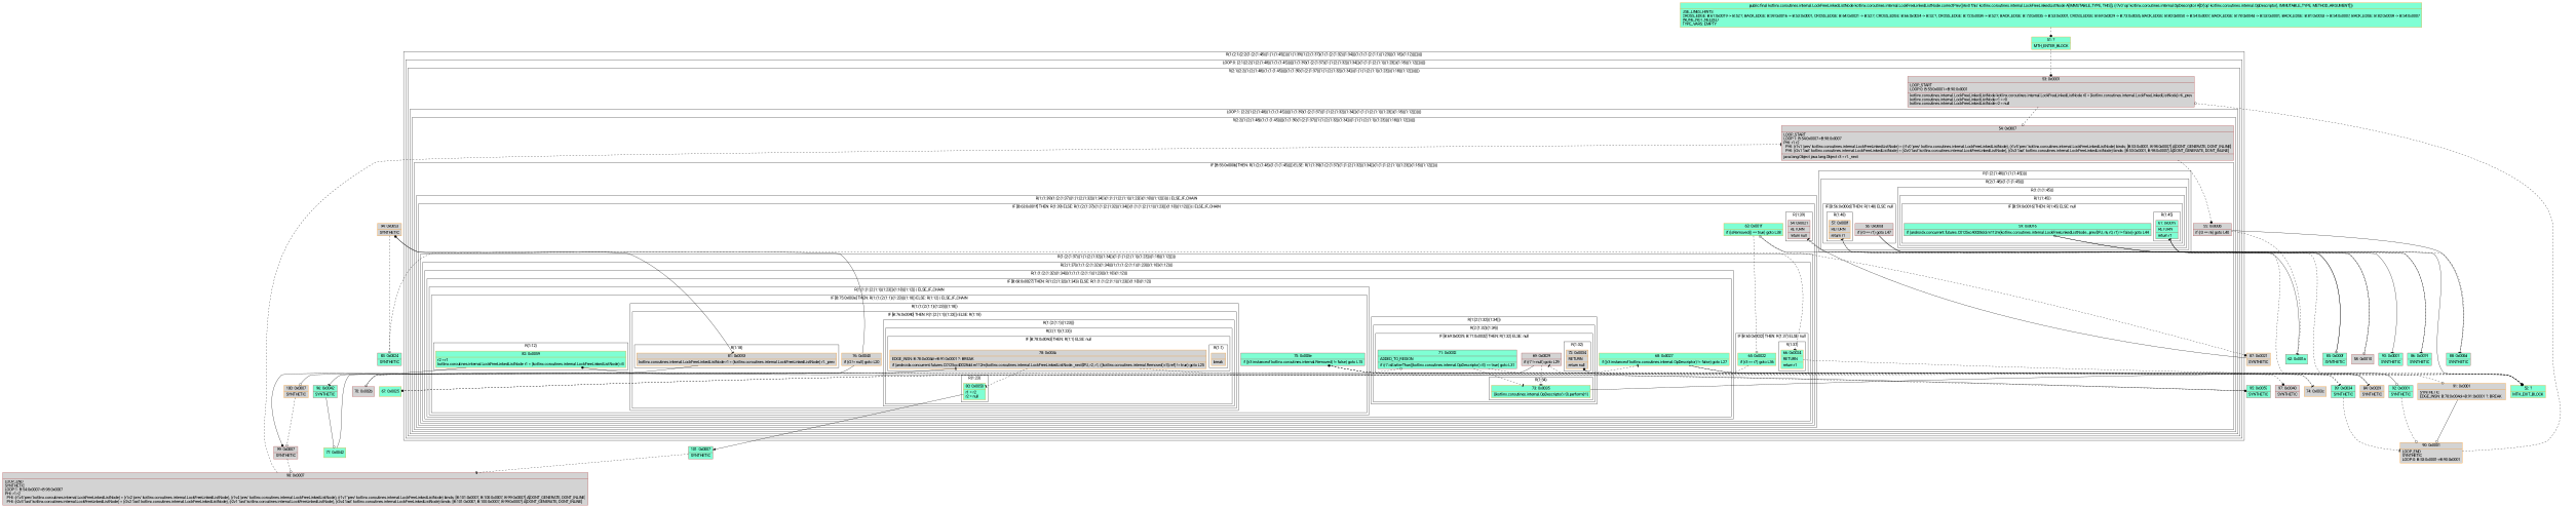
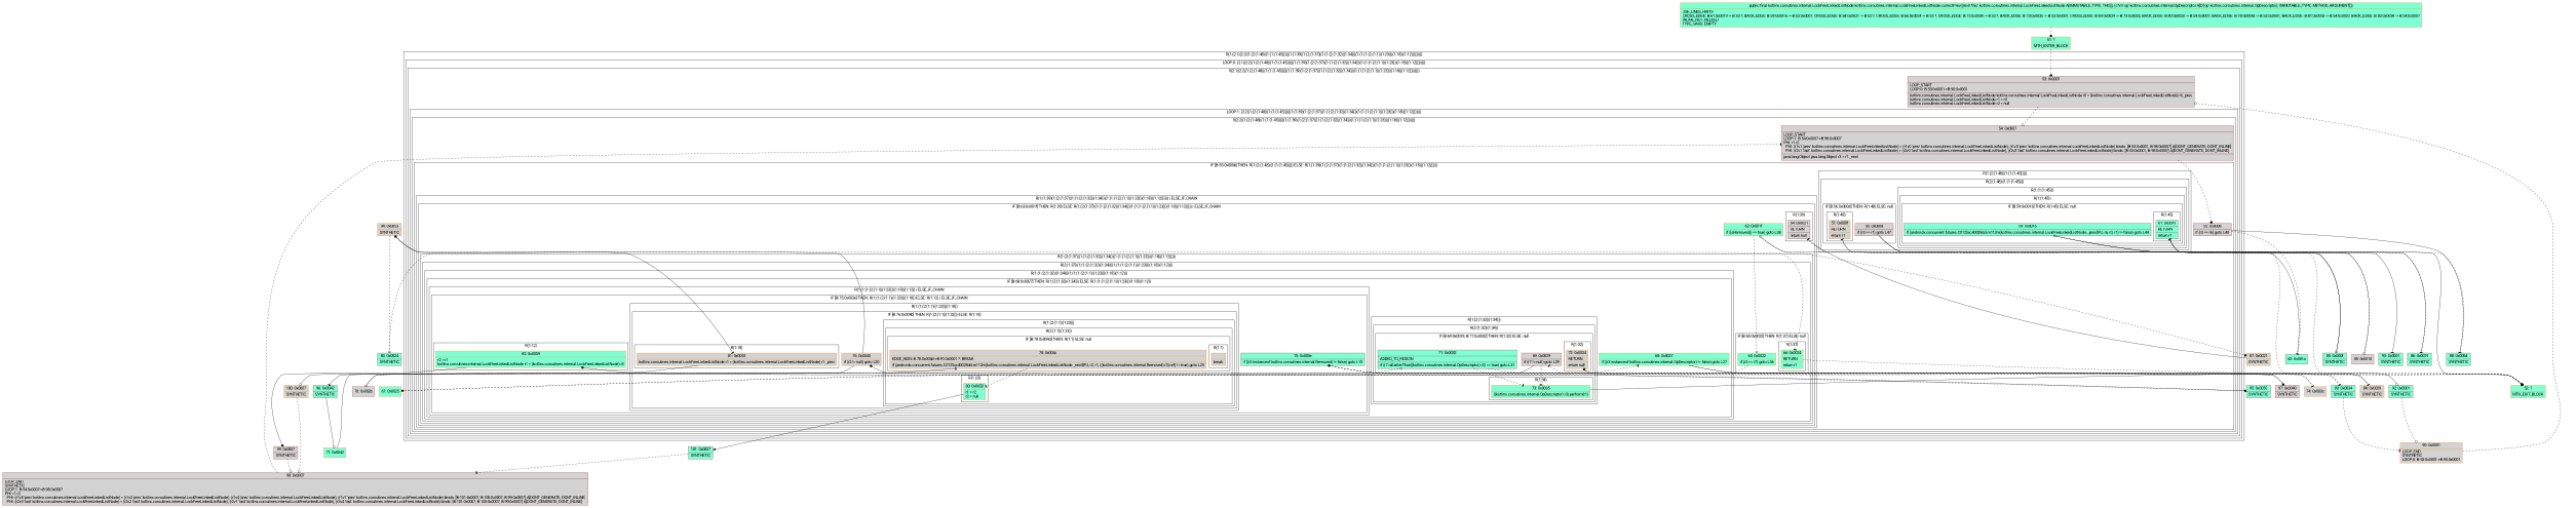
  digraph {
    fontname=Roboto
    node [color=brown fillcolor=aquamarine fontname=Roboto shape=record style=filled]
    edge [arrowhead=tee fontname=Roboto style=dashed]
    n1 [color=darkorange fillcolor=lightgrey label="{57\:\ 0x000f|RETURN\l|return r1\l}"]
    n2 [fillcolor=lightgrey label="{56\:\ 0x000d|if (r0 == r1) goto L47\l}"]
    n3 [label="{61\:\ 0x0019|RETURN\l|return r1\l}"]
    n4 [label="{59\:\ 0x0016|if (androidx.concurrent.futures.C0125xc40028dd.m112m(kotlinx.coroutines.internal.LockFreeLinkedListNode._prev$FU, r6, r0, r1) != false) goto L44\l}"]
    n5 [fillcolor=lightgrey label="{64\:\ 0x0021|RETURN\l|return null\l}"]
    n6 [color=darkorange label="{66\:\ 0x0024|RETURN\l|return r1\l}"]
    n7 [color=darkorange label="{65\:\ 0x0022|if (r3 == r7) goto L36\l}"]
    n8 [color=darkorange fillcolor=lightgrey label="{72\:\ 0x0034|RETURN\l|return null\l}"]
    n9 [fillcolor=lightgrey label="{69\:\ 0x0029|if (r7 != null) goto L29\l}"]
    n10 [label="{71\:\ 0x0032|ADDED_TO_REGION\l|if (r7.isEarlierThan((kotlinx.coroutines.internal.OpDescriptor) r3) == true) goto L31\l}"]
    n11 [color=darkorange label="{73\:\ 0x0035|((kotlinx.coroutines.internal.OpDescriptor) r3).perform(r1)\l}"]
    n12 [color=darkorange fillcolor=lightgrey label="{|break\l}"]
    n13 [color=darkorange fillcolor=lightgrey label="{78\:\ 0x004d|EDGE_INSN: B:78:0x004d\-\>B:91:0x0001 ?: BREAK  \l|if (androidx.concurrent.futures.C0125xc40028dd.m112m(kotlinx.coroutines.internal.LockFreeLinkedListNode._next$FU, r2, r1, ((kotlinx.coroutines.internal.Removed) r3).ref) != true) goto L25\l}"]
    n14 [color=darkorange label="{80\:\ 0x0050|r1 = r2\lr2 = null\l}"]
    n15 [color=darkorange fillcolor=lightgrey label="{81\:\ 0x0053|kotlinx.coroutines.internal.LockFreeLinkedListNode r1 = (kotlinx.coroutines.internal.LockFreeLinkedListNode) r1._prev\l}"]
    n16 [color=darkorange fillcolor=lightgrey label="{76\:\ 0x0040|if (r2 != null) goto L20\l}"]
    n17 [color=darkorange label="{82\:\ 0x0059|r2 = r1\lkotlinx.coroutines.internal.LockFreeLinkedListNode r1 = (kotlinx.coroutines.internal.LockFreeLinkedListNode) r3\l}"]
    n18 [label="{75\:\ 0x003e|if ((r3 instanceof kotlinx.coroutines.internal.Removed) != false) goto L15\l}"]
    n19 [color=darkorange label="{68\:\ 0x0027|if ((r3 instanceof kotlinx.coroutines.internal.OpDescriptor) != false) goto L27\l}"]
    n20 [color=darkorange label="{63\:\ 0x001f|if (isRemoved() == true) goto L38\l}"]
    n21 [fillcolor=lightgrey label="{55\:\ 0x000b|if (r3 == r6) goto L40\l}"]
    n22 [fillcolor=lightgrey label="{54\:\ 0x0007|LOOP_START\lLOOP:1: B:54:0x0007\-\>B:98:0x0007\lPHI: r1 r2 \l  PHI: (r1v1 'prev' kotlinx.coroutines.internal.LockFreeLinkedListNode) = (r1v0 'prev' kotlinx.coroutines.internal.LockFreeLinkedListNode), (r1v5 'prev' kotlinx.coroutines.internal.LockFreeLinkedListNode) binds: [B:53:0x0001, B:98:0x0007] A[DONT_GENERATE, DONT_INLINE]\l  PHI: (r2v1 'last' kotlinx.coroutines.internal.LockFreeLinkedListNode) = (r2v0 'last' kotlinx.coroutines.internal.LockFreeLinkedListNode), (r2v3 'last' kotlinx.coroutines.internal.LockFreeLinkedListNode) binds: [B:53:0x0001, B:98:0x0007] A[DONT_GENERATE, DONT_INLINE]\l|java.lang.Object java.lang.Object r3 = r1._next\l}"]
    n23 [fillcolor=lightgrey label="{53\:\ 0x0001|LOOP_START\lLOOP:0: B:53:0x0001\-\>B:90:0x0001\l|kotlinx.coroutines.internal.LockFreeLinkedListNode kotlinx.coroutines.internal.LockFreeLinkedListNode r0 = (kotlinx.coroutines.internal.LockFreeLinkedListNode) r6._prev\lkotlinx.coroutines.internal.LockFreeLinkedListNode r1 = r0\lkotlinx.coroutines.internal.LockFreeLinkedListNode r2 = null\l}"]
    n24 [color=darkorange label="{52\:\ ?|MTH_EXIT_BLOCK\l}"]
    n25 [fillcolor=lightgrey label="{58\:\ 0x0010}"]
    n26 [label="{85\:\ 0x000f|SYNTHETIC\l}"]
    n27 [label="{86\:\ 0x0019|SYNTHETIC\l}"]
    n28 [label="{93\:\ 0x0001|SYNTHETIC\l}"]
    n29 [color=darkorange label="{67\:\ 0x0025}"]
    n30 [fillcolor=lightgrey label="{70\:\ 0x002b}"]
    n31 [label="{89\:\ 0x0034|SYNTHETIC\l}"]
    n32 [label="{92\:\ 0x0001|SYNTHETIC\l}"]
-   n33 [color=darkorange fillcolor=lightgrey label="{91\:\ 0x0001|SYNTHETIC\lEDGE_INSN: B:78:0x004d\-\>B:91:0x0001 ?: BREAK  \l}"]
    n34 [label="{101\:\ 0x0007|SYNTHETIC\l}"]
    n35 [color=darkorange fillcolor=lightgrey label="{100\:\ 0x0007|SYNTHETIC\l}"]
    n36 [color=darkorange fillcolor=lightgrey label="{94\:\ 0x0053|SYNTHETIC\l}"]
    n37 [label="{96\:\ 0x0042|SYNTHETIC\l}"]
    n38 [fillcolor=lightgrey label="{99\:\ 0x0007|SYNTHETIC\l}"]
    n39 [label="{95\:\ 0x0059|SYNTHETIC\l}"]
    n40 [fillcolor=lightgrey label="{97\:\ 0x0040|SYNTHETIC\l}"]
    n41 [color=darkorange fillcolor=lightgrey label="{74\:\ 0x003c}"]
    n42 [color=darkorange fillcolor=lightgrey label="{84\:\ 0x0029|SYNTHETIC\l}"]
    n43 [color=darkorange fillcolor=lightgrey label="{87\:\ 0x0021|SYNTHETIC\l}"]
    n44 [label="{62\:\ 0x001a}"]
    n45 [label="{88\:\ 0x000d|SYNTHETIC\l}"]
    n46 [label="{83\:\ 0x0024|SYNTHETIC\l}"]
    n47 [color=darkorange fillcolor=lightgrey label="{90\:\ 0x0001|LOOP_END\lSYNTHETIC\lLOOP:0: B:53:0x0001\-\>B:90:0x0001\l}"]
    n48 [color=darkorange label="{77\:\ 0x0042}"]
    n49 [fillcolor=lightgrey label="{98\:\ 0x0007|LOOP_END\lSYNTHETIC\lLOOP:1: B:54:0x0007\-\>B:98:0x0007\lPHI: r1 r2 \l  PHI: (r1v5 'prev' kotlinx.coroutines.internal.LockFreeLinkedListNode) = (r1v2 'prev' kotlinx.coroutines.internal.LockFreeLinkedListNode), (r1v4 'prev' kotlinx.coroutines.internal.LockFreeLinkedListNode), (r1v7 'prev' kotlinx.coroutines.internal.LockFreeLinkedListNode) binds: [B:101:0x0007, B:100:0x0007, B:99:0x0007] A[DONT_GENERATE, DONT_INLINE]\l  PHI: (r2v3 'last' kotlinx.coroutines.internal.LockFreeLinkedListNode) = (r2v2 'last' kotlinx.coroutines.internal.LockFreeLinkedListNode), (r2v1 'last' kotlinx.coroutines.internal.LockFreeLinkedListNode), (r2v4 'last' kotlinx.coroutines.internal.LockFreeLinkedListNode) binds: [B:101:0x0007, B:100:0x0007, B:99:0x0007] A[DONT_GENERATE, DONT_INLINE]\l}"]
    n50 [color=darkorange label="{51\:\ ?|MTH_ENTER_BLOCK\l}"]
    n51 [color=darkorange label="{public final kotlinx.coroutines.internal.LockFreeLinkedListNode kotlinx.coroutines.internal.LockFreeLinkedListNode.correctPrev((r6v0 'this' kotlinx.coroutines.internal.LockFreeLinkedListNode A[IMMUTABLE_TYPE, THIS]), (r7v0 'op' kotlinx.coroutines.internal.OpDescriptor A[D('op' kotlinx.coroutines.internal.OpDescriptor), IMMUTABLE_TYPE, METHOD_ARGUMENT]))  | USE_LINES_HINTS\lCROSS_EDGE: B:61:0x0019 \-\> B:52:?, BACK_EDGE: B:59:0x0016 \-\> B:53:0x0001, CROSS_EDGE: B:64:0x0021 \-\> B:52:?, CROSS_EDGE: B:66:0x0024 \-\> B:52:?, CROSS_EDGE: B:72:0x0034 \-\> B:52:?, BACK_EDGE: B:73:0x0035 \-\> B:53:0x0001, CROSS_EDGE: B:69:0x0029 \-\> B:73:0x0035, BACK_EDGE: B:80:0x0050 \-\> B:54:0x0007, BACK_EDGE: B:78:0x004d \-\> B:53:0x0001, BACK_EDGE: B:81:0x0053 \-\> B:54:0x0007, BACK_EDGE: B:82:0x0059 \-\> B:54:0x0007\lINLINE_NOT_NEEDED\lTYPE_VARS: EMPTY\l}"]
    subgraph cluster_1 {
      label="R(1:(2:1|(2:2|(1:(2:(1:48)|(1:(1:(1:45)))))(1:(1:39)(1:(2:(1:37)|(1:(1:(2:(1:32)|(1:34)))(1:(1:(1:(2:(1:1)|(1:23)))(1:18))(1:12)))))))))"
      subgraph cluster_2 {
        label="LOOP:0: (2:1|(2:2|(1:(2:(1:48)|(1:(1:(1:45)))))(1:(1:39)(1:(2:(1:37)|(1:(1:(2:(1:32)|(1:34)))(1:(1:(1:(2:(1:1)|(1:23)))(1:18))(1:12))))))))"
        subgraph cluster_3 {
          label="R(2:1|(2:2|(1:(2:(1:48)|(1:(1:(1:45)))))(1:(1:39)(1:(2:(1:37)|(1:(1:(2:(1:32)|(1:34)))(1:(1:(1:(2:(1:1)|(1:23)))(1:18))(1:12))))))))"
          n23
          subgraph cluster_4 {
            label="LOOP:1: (2:2|(1:(2:(1:48)|(1:(1:(1:45)))))(1:(1:39)(1:(2:(1:37)|(1:(1:(2:(1:32)|(1:34)))(1:(1:(1:(2:(1:1)|(1:23)))(1:18))(1:12)))))))"
            subgraph cluster_5 {
              label="R(2:2|(1:(2:(1:48)|(1:(1:(1:45)))))(1:(1:39)(1:(2:(1:37)|(1:(1:(2:(1:32)|(1:34)))(1:(1:(1:(2:(1:1)|(1:23)))(1:18))(1:12)))))))"
              n22
              subgraph cluster_6 {
                label="IF [B:55:0x000b] THEN: R(1:(2:(1:48)|(1:(1:(1:45))))) ELSE: R(1:(1:39)(1:(2:(1:37)|(1:(1:(2:(1:32)|(1:34)))(1:(1:(1:(2:(1:1)|(1:23)))(1:18))(1:12))))))"
                n21
                subgraph cluster_7 {
                  label="R(1:(2:(1:48)|(1:(1:(1:45)))))"
                  subgraph cluster_8 {
                    label="R(2:(1:48)|(1:(1:(1:45))))"
                    subgraph cluster_9 {
                      label="IF [B:56:0x000d] THEN: R(1:48) ELSE: null"
                      n2
                      subgraph cluster_10 {
                        label="R(1:48)"
                        n1
                      }
                    }
                    subgraph cluster_11 {
                      label="R(1:(1:(1:45)))"
                      subgraph cluster_12 {
                        label="R(1:(1:45))"
                        subgraph cluster_13 {
                          label="IF [B:59:0x0016] THEN: R(1:45) ELSE: null"
                          n4
                          subgraph cluster_14 {
                            label="R(1:45)"
                            n3
                          }
                        }
                      }
                    }
                  }
                }
                subgraph cluster_15 {
                  label="R(1:(1:39)(1:(2:(1:37)|(1:(1:(2:(1:32)|(1:34)))(1:(1:(1:(2:(1:1)|(1:23)))(1:18))(1:12)))))) | ELSE_IF_CHAIN\l"
                  subgraph cluster_16 {
                    label="IF [B:63:0x001f] THEN: R(1:39) ELSE: R(1:(2:(1:37)|(1:(1:(2:(1:32)|(1:34)))(1:(1:(1:(2:(1:1)|(1:23)))(1:18))(1:12))))) | ELSE_IF_CHAIN\l"
                    n20
                    subgraph cluster_17 {
                      label="R(1:39)"
                      n5
                    }
                    subgraph cluster_18 {
                      label="R(1:(2:(1:37)|(1:(1:(2:(1:32)|(1:34)))(1:(1:(1:(2:(1:1)|(1:23)))(1:18))(1:12)))))"
                      subgraph cluster_19 {
                        label="R(2:(1:37)|(1:(1:(2:(1:32)|(1:34)))(1:(1:(1:(2:(1:1)|(1:23)))(1:18))(1:12))))"
                        subgraph cluster_20 {
                          label="IF [B:65:0x0022] THEN: R(1:37) ELSE: null"
                          n7
                          subgraph cluster_21 {
                            label="R(1:37)"
                            n6
                          }
                        }
                        subgraph cluster_22 {
                          label="R(1:(1:(2:(1:32)|(1:34)))(1:(1:(1:(2:(1:1)|(1:23)))(1:18))(1:12)))"
                          subgraph cluster_23 {
                            label="IF [B:68:0x0027] THEN: R(1:(2:(1:32)|(1:34))) ELSE: R(1:(1:(1:(2:(1:1)|(1:23)))(1:18))(1:12))"
                            n19
                            subgraph cluster_24 {
                              label="R(1:(2:(1:32)|(1:34)))"
                              subgraph cluster_25 {
                                label="R(2:(1:32)|(1:34))"
                                subgraph cluster_26 {
                                  label="IF [B:69:0x0029, B:71:0x0032] THEN: R(1:32) ELSE: null"
                                  n9
                                  n10
                                  subgraph cluster_27 {
                                    label="R(1:32)"
                                    n8
                                  }
                                }
                                subgraph cluster_28 {
                                  label="R(1:34)"
                                  n11
                                }
                              }
                            }
                            subgraph cluster_29 {
                              label="R(1:(1:(1:(2:(1:1)|(1:23)))(1:18))(1:12)) | ELSE_IF_CHAIN\l"
                              subgraph cluster_30 {
                                label="IF [B:75:0x003e] THEN: R(1:(1:(2:(1:1)|(1:23)))(1:18)) ELSE: R(1:12) | ELSE_IF_CHAIN\l"
                                n18
                                subgraph cluster_31 {
                                  label="R(1:(1:(2:(1:1)|(1:23)))(1:18))"
                                  subgraph cluster_32 {
                                    label="IF [B:76:0x0040] THEN: R(1:(2:(1:1)|(1:23))) ELSE: R(1:18)"
                                    n16
                                    subgraph cluster_33 {
                                      label="R(1:(2:(1:1)|(1:23)))"
                                      subgraph cluster_34 {
                                        label="R(2:(1:1)|(1:23))"
                                        subgraph cluster_35 {
                                          label="IF [B:78:0x004d] THEN: R(1:1) ELSE: null"
                                          n13
                                          subgraph cluster_36 {
                                            label="R(1:1)"
                                            n12
                                          }
                                        }
                                        subgraph cluster_37 {
                                          label="R(1:23)"
                                          n14
                                        }
                                      }
                                    }
                                    subgraph cluster_38 {
                                      label="R(1:18)"
                                      n15
                                    }
                                  }
                                }
                                subgraph cluster_39 {
                                  label="R(1:12)"
                                  n17
                                }
                              }
                            }
                          }
                        }
                      }
                    }
                  }
                }
              }
            }
          }
        }
      }
    }
    n1 -> n24 [arrowhead=dot]
    n2 -> n25 [arrowhead=odot style=solid]
    n2 -> n26 [arrowhead=odot style=solid]
    n3 -> n24 [arrowhead=odot style=solid]
    n4 -> n27
    n4 -> n28 [style=solid]
    n5 -> n24
    n6 -> n24 [arrowhead=odot]
    n7 -> n29 [arrowhead=dot]
    n8 -> n24 [arrowhead=odot]
    n9 -> n11
    n9 -> n30 [arrowhead=odot style=solid]
    n10 -> n11
    n10 -> n31
    n11 -> n32 [arrowhead=odot style=solid]
    n13 -> n14
-   n13 -> n33 [arrowhead=odot]
    n14 -> n34 [arrowhead="" style=""]
    n15 -> n35 [arrowhead=odot style=solid]
    n16 -> n36 [arrowhead=dot style=solid]
    n16 -> n37 [style=solid]
    n17 -> n38 [arrowhead=dot style=solid]
    n18 -> n39 [arrowhead=dot]
    n18 -> n40 [arrowhead=dot]
    n19 -> n41
    n19 -> n42 [style=solid]
    n20 -> n7 [arrowhead=odot]
    n20 -> n43 [arrowhead=dot]
    n21 -> n44
    n21 -> n45 [style=solid]
    n22 -> n21 [arrowhead=dot]
    n23 -> n22 [arrowhead=odot]
    n25 -> n4 [arrowhead=odot]
    n26 -> n1 [style=solid]
    n27 -> n3 [arrowhead=odot style=solid]
    n29 -> n19
    n30 -> n10 [arrowhead=odot]
    n31 -> n8 [arrowhead=dot]
    n31 -> n47
    n32 -> n47 [arrowhead=odot]
-   n33 -> n47 [arrowhead=odot style=solid]
    n34 -> n49
-   n35 -> n38 [arrowhead=odot]
+   n35 -> n49 [arrowhead=odot]
    n36 -> n15 [style=solid]
    n36 -> n46 [arrowhead=odot]
    n37 -> n48 [arrowhead=odot style=solid]
    n38 -> n49 [arrowhead=odot]
    n39 -> n17 [arrowhead=dot style=solid]
+   n40 -> n16 [arrowhead=dot style=solid]
    n41 -> n18 [arrowhead=dot]
    n42 -> n9
    n43 -> n5 [style=solid]
    n44 -> n20 [arrowhead=odot style=solid]
    n45 -> n3
    n46 -> n6
    n47 -> n23 [arrowhead=odot]
    n48 -> n13 [style=solid]
    n49 -> n22
    n50 -> n23 [arrowhead=dot]
    n51 -> n50 [arrowhead=dot]
  }
